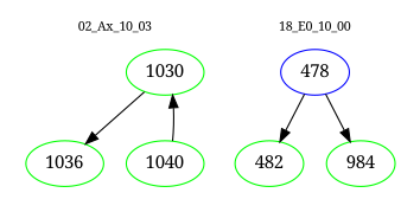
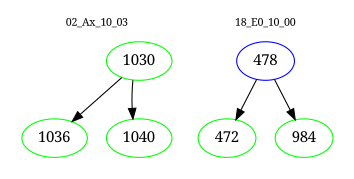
  digraph {
    fontname="Noto Serif"
    node [color=green fontname="Noto Serif"]
    edge [color=black fontname="Noto Serif"]
    n1 [label=1030]
    n2 [label=1036]
    n3 [label=1040]
    n4 [color=blue label=478]
-   n5 [label=482]
+   n5 [label=472]
    n6 [label=984]
    subgraph cluster_1 {
      color=white
      fontsize=10
      label="02_Ax_10_03"
      n1
      n2
      n3
    }
    subgraph cluster_2 {
      color=white
      fontsize=10
      label="18_E0_10_00"
      n4
      n5
      n6
    }
    n1 -> n2
-   n3 -> n1
+   n1 -> n3
    n4 -> n5
    n4 -> n6
  }
